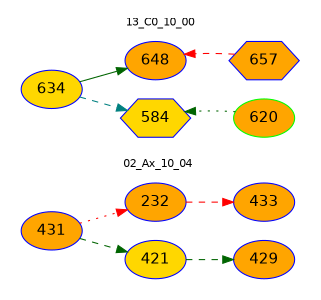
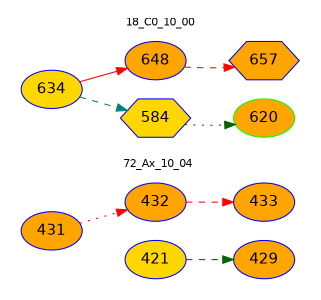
  digraph {
    fontname="DejaVu Sans"
    rankdir=LR
    node [color=blue fillcolor=orange fontname="DejaVu Sans" shape=ellipse style=filled]
    edge [color=darkgreen fontname="DejaVu Sans" style=dashed]
    n1 [label=431]
    n2 [fillcolor=gold label=421]
-   n3 [label=232]
+   n3 [label=432]
    n4 [label=429]
    n5 [label=433]
    n6 [fillcolor=gold label=634]
    n7 [fillcolor=gold label=584 shape=hexagon]
    n8 [label=648]
    n9 [color=green label=620]
    n10 [label=657 shape=hexagon]
    subgraph cluster_1 {
      color=white
      fontsize=10
-     label="02_Ax_10_04"
+     label="72_Ax_10_04"
      n1
      n2
      n3
      n4
      n5
    }
    subgraph cluster_2 {
      color=white
      fontsize=10
-     label="13_C0_10_00"
+     label="18_C0_10_00"
      n6
      n7
      n8
      n9
      n10
    }
-   n1 -> n2
    n1 -> n3 [color=red style=dotted]
    n2 -> n4
    n3 -> n5 [color=red]
    n6 -> n7 [color=teal]
-   n6 -> n8 [style=solid]
-   n9 -> n7 [style=dotted]
-   n10 -> n8 [color=red]
+   n6 -> n8 [color=red style=solid]
+   n7 -> n9 [style=dotted]
+   n8 -> n10 [color=red]
  }
